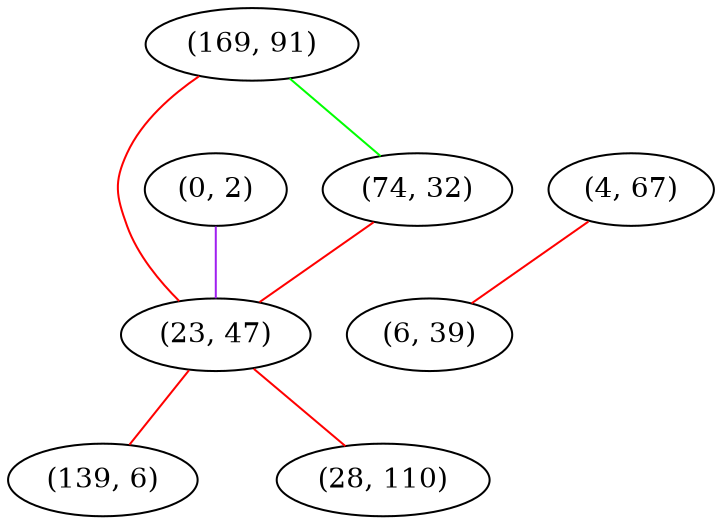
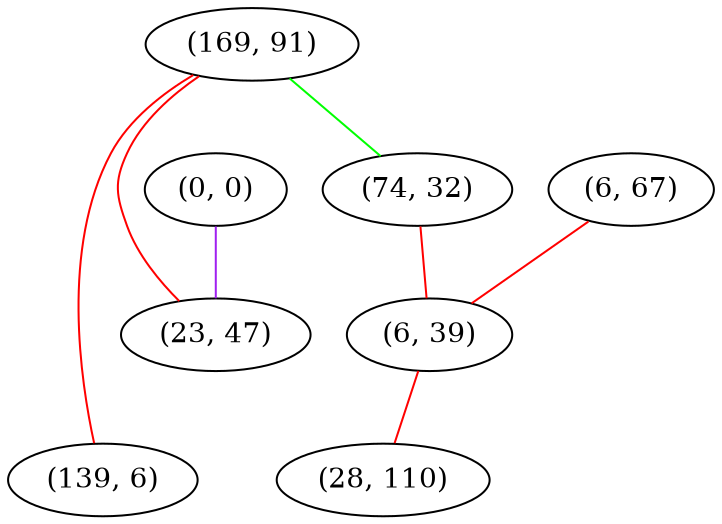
  graph {
    edge [color=red weight=1]
    n1 [label="(139, 6)"]
    "(169, 91)"
    "(74, 32)"
    "(23, 47)"
    n5 [label="(6, 39)"]
-   "(6, 67)" [label="(4, 67)"]
+   "(6, 67)"
    "(28, 110)"
-   "(0, 0)" [label="(0, 2)"]
-   "(23, 47)" -- n1
+   "(0, 0)"
+   "(169, 91)" -- n1
    "(169, 91)" -- "(74, 32)" [color=green weight=2]
    "(169, 91)" -- "(23, 47)"
-   "(74, 32)" -- "(23, 47)"
-   "(23, 47)" -- "(28, 110)"
+   "(74, 32)" -- n5
+   n5 -- "(28, 110)"
    "(6, 67)" -- n5
    "(0, 0)" -- "(23, 47)" [color=purple weight=4]
  }
